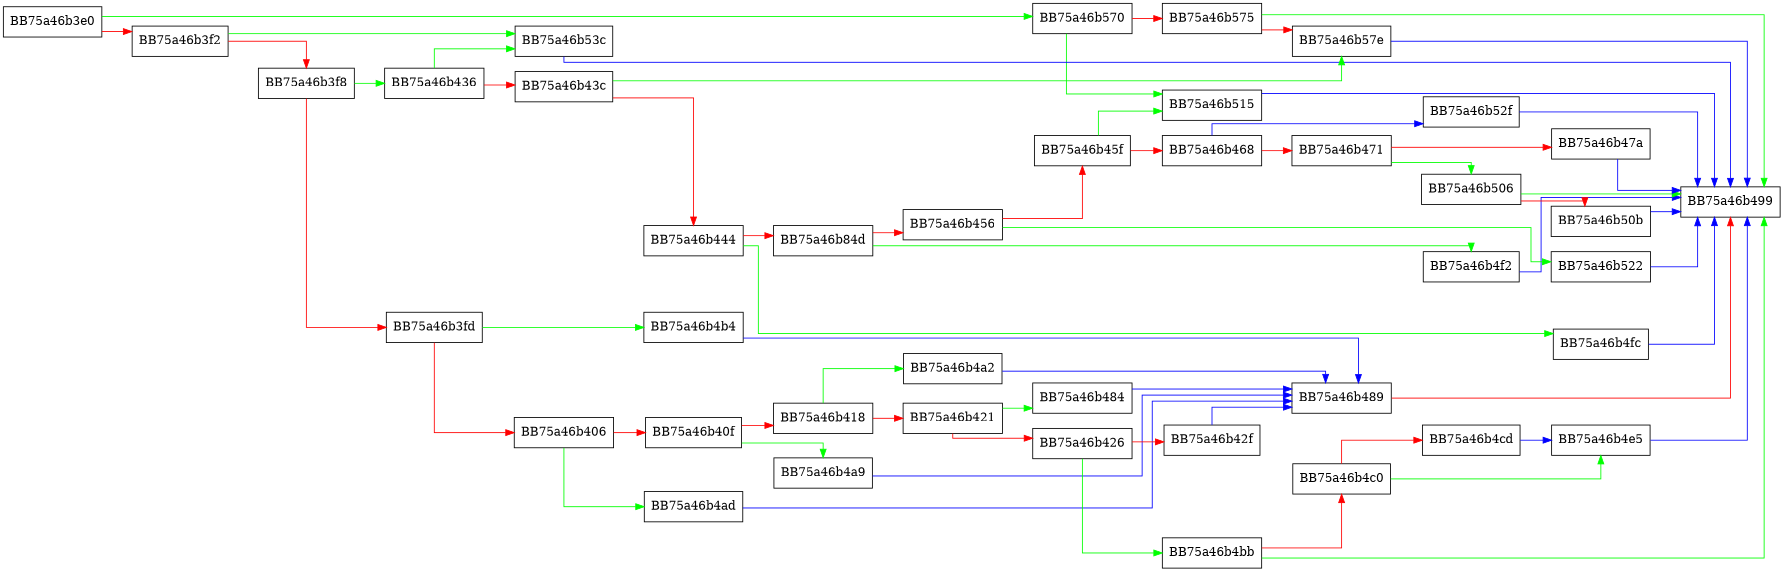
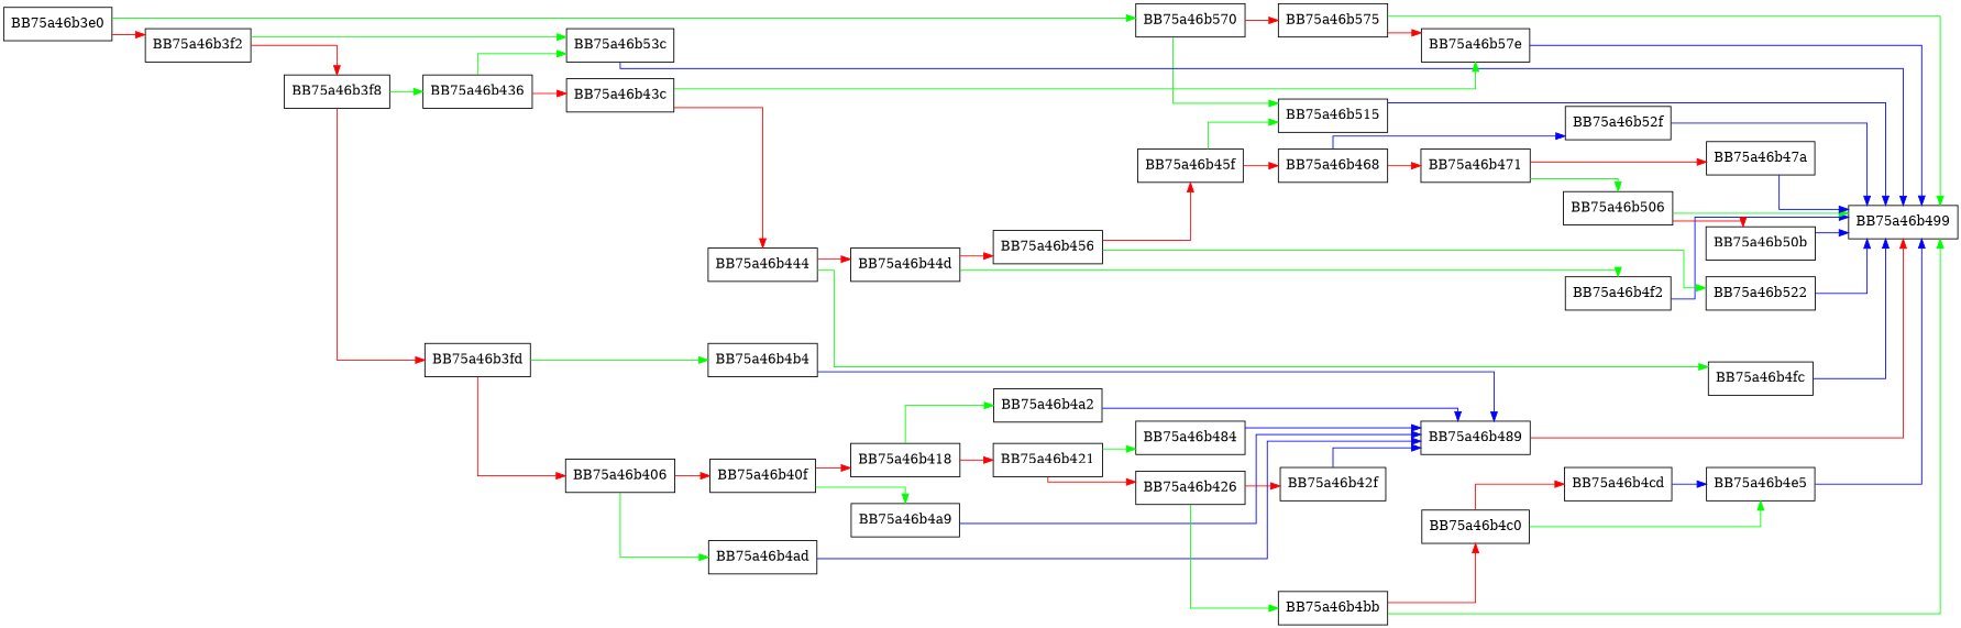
  digraph {
    rankdir=LR
    splines=ortho
    node [shape=box]
    edge [color=red]
    BB75a46b3e0
    BB75a46b570
    BB75a46b3f2
    BB75a46b515
    BB75a46b575
    BB75a46b53c
    BB75a46b3f8
    BB75a46b499
    BB75a46b57e
    BB75a46b436
    BB75a46b3fd
    BB75a46b43c
    BB75a46b4b4
    BB75a46b406
    BB75a46b444
    BB75a46b489
    BB75a46b4ad
    BB75a46b40f
    BB75a46b4a9
    BB75a46b418
    BB75a46b4a2
    BB75a46b421
    BB75a46b484
    BB75a46b426
    BB75a46b4bb
    BB75a46b42f
    BB75a46b4c0
    BB75a46b4e5
    BB75a46b4cd
    BB75a46b4fc
-   BB75a46b44d [label=BB75a46b84d]
+   BB75a46b44d
    BB75a46b4f2
    BB75a46b456
    BB75a46b522
    BB75a46b45f
    BB75a46b468
    BB75a46b52f
    BB75a46b471
    BB75a46b506
    BB75a46b47a
    BB75a46b50b
    BB75a46b3e0 -> BB75a46b570 [color=green]
    BB75a46b3e0 -> BB75a46b3f2
    BB75a46b570 -> BB75a46b515 [color=green]
    BB75a46b570 -> BB75a46b575
    BB75a46b3f2 -> BB75a46b53c [color=green]
    BB75a46b3f2 -> BB75a46b3f8
    BB75a46b515 -> BB75a46b499 [color=blue]
    BB75a46b575 -> BB75a46b499 [color=green]
    BB75a46b575 -> BB75a46b57e
    BB75a46b53c -> BB75a46b499 [color=blue]
    BB75a46b3f8 -> BB75a46b436 [color=green]
    BB75a46b3f8 -> BB75a46b3fd
    BB75a46b57e -> BB75a46b499 [color=blue]
    BB75a46b436 -> BB75a46b53c [color=green]
    BB75a46b436 -> BB75a46b43c
    BB75a46b3fd -> BB75a46b4b4 [color=green]
    BB75a46b3fd -> BB75a46b406
    BB75a46b43c -> BB75a46b57e [color=green]
    BB75a46b43c -> BB75a46b444
    BB75a46b4b4 -> BB75a46b489 [color=blue]
    BB75a46b406 -> BB75a46b4ad [color=green]
    BB75a46b406 -> BB75a46b40f
    BB75a46b444 -> BB75a46b4fc [color=green]
    BB75a46b444 -> BB75a46b44d
    BB75a46b489 -> BB75a46b499
    BB75a46b4ad -> BB75a46b489 [color=blue]
    BB75a46b40f -> BB75a46b4a9 [color=green]
    BB75a46b40f -> BB75a46b418
    BB75a46b4a9 -> BB75a46b489 [color=blue]
    BB75a46b418 -> BB75a46b4a2 [color=green]
    BB75a46b418 -> BB75a46b421
    BB75a46b4a2 -> BB75a46b489 [color=blue]
    BB75a46b421 -> BB75a46b484 [color=green]
    BB75a46b421 -> BB75a46b426
    BB75a46b484 -> BB75a46b489 [color=blue]
    BB75a46b426 -> BB75a46b4bb [color=green]
    BB75a46b426 -> BB75a46b42f
    BB75a46b4bb -> BB75a46b499 [color=green]
    BB75a46b4bb -> BB75a46b4c0
    BB75a46b42f -> BB75a46b489 [color=blue]
    BB75a46b4c0 -> BB75a46b4e5 [color=green]
    BB75a46b4c0 -> BB75a46b4cd
    BB75a46b4e5 -> BB75a46b499 [color=blue]
    BB75a46b4cd -> BB75a46b4e5 [color=blue]
    BB75a46b4fc -> BB75a46b499 [color=blue]
    BB75a46b44d -> BB75a46b4f2 [color=green]
    BB75a46b44d -> BB75a46b456
    BB75a46b4f2 -> BB75a46b499 [color=blue]
    BB75a46b456 -> BB75a46b522 [color=green]
    BB75a46b456 -> BB75a46b45f
    BB75a46b522 -> BB75a46b499 [color=blue]
    BB75a46b45f -> BB75a46b515 [color=green]
    BB75a46b45f -> BB75a46b468
    BB75a46b468 -> BB75a46b52f [color=blue]
    BB75a46b468 -> BB75a46b471
    BB75a46b52f -> BB75a46b499 [color=blue]
    BB75a46b471 -> BB75a46b506 [color=green]
    BB75a46b471 -> BB75a46b47a
    BB75a46b506 -> BB75a46b499 [color=green]
    BB75a46b506 -> BB75a46b50b
    BB75a46b47a -> BB75a46b499 [color=blue]
    BB75a46b50b -> BB75a46b499 [color=blue]
  }
